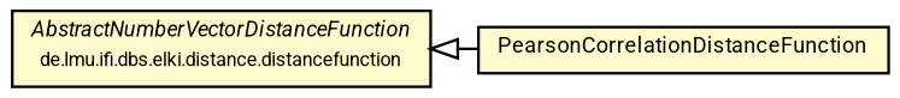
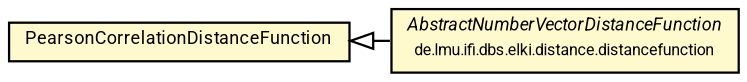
  digraph {
    nodesep=0.15
    rankdir=LR
    ranksep=0.25
    node [fontcolor=black fontname=Roboto fontsize=8 margin=0 shape=plaintext]
    n1 [height=0 label=<<table title="de.lmu.ifi.dbs.elki.distance.distancefunction.correlation.PearsonCorrelationDistanceFunction" border="0" cellborder="1" cellspacing="0" cellpadding="2" bgcolor="lemonChiffon" href="PearsonCorrelationDistanceFunction.html" target="_parent"> 		<tr><td><table border="0" cellspacing="0" cellpadding="1"> 		<tr><td align="center" balign="center"> <font face="Roboto">PearsonCorrelationDistanceFunction</font> </td></tr> 		</table></td></tr> 		</table>> width=0]
    n2 [height=0 label=<<table title="de.lmu.ifi.dbs.elki.distance.distancefunction.AbstractNumberVectorDistanceFunction" border="0" cellborder="1" cellspacing="0" cellpadding="2" bgcolor="LemonChiffon" href="../AbstractNumberVectorDistanceFunction.html" target="_parent"> 		<tr><td><table border="0" cellspacing="0" cellpadding="1"> 		<tr><td align="center" balign="center"> <font face="Roboto"><i>AbstractNumberVectorDistanceFunction</i></font> </td></tr> 		<tr><td align="center" balign="center"> <font face="Roboto" point-size="7.0">de.lmu.ifi.dbs.elki.distance.distancefunction</font> </td></tr> 		</table></td></tr> 		</table>> width=0]
-   n2 -> n1 [arrowtail=empty color=black dir=back fontname=Roboto fontsize=7 labelfontname=Roboto labelfontsize=7 weight=10]
+   n1 -> n2 [arrowtail=empty color=black dir=back fontname=Roboto fontsize=7 labelfontname=Roboto labelfontsize=7 weight=10]
  }
